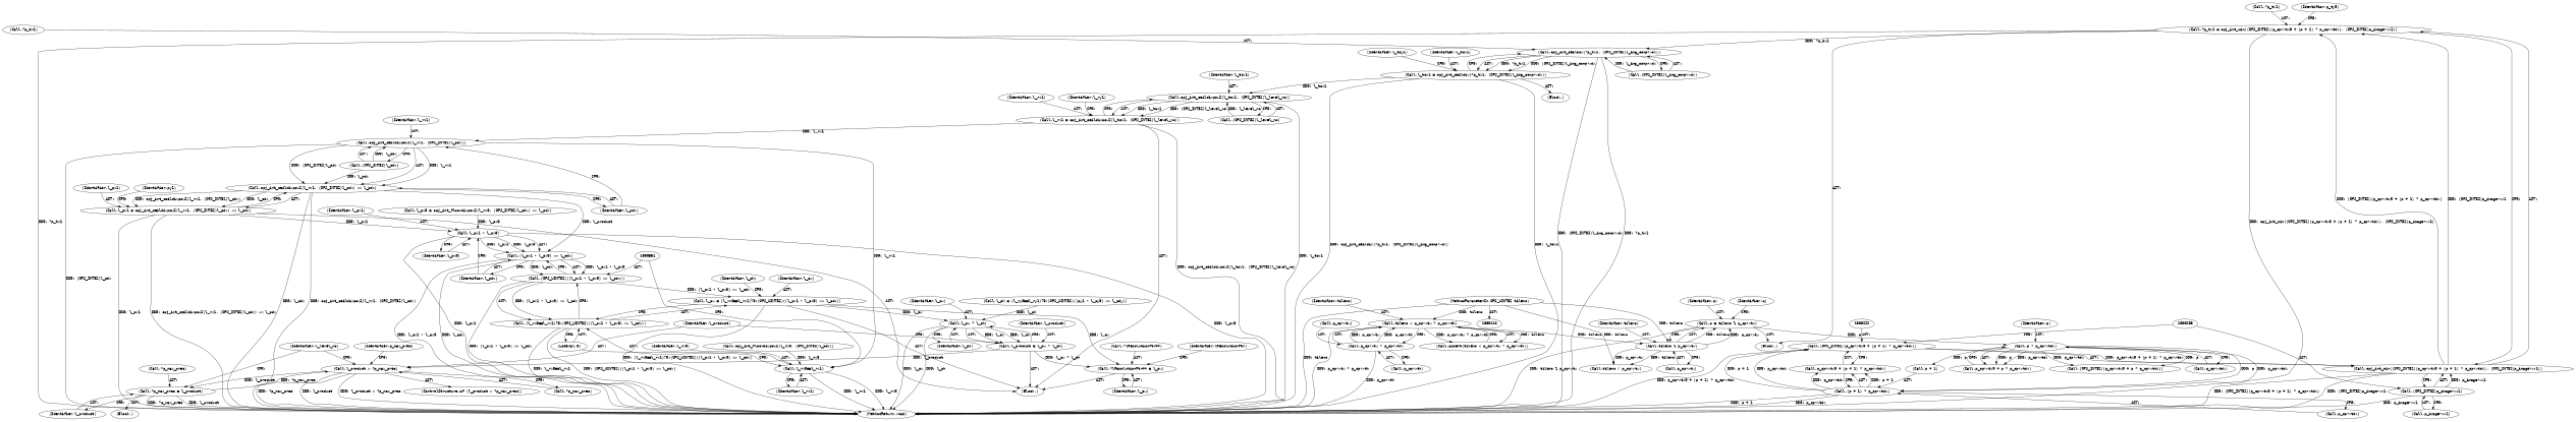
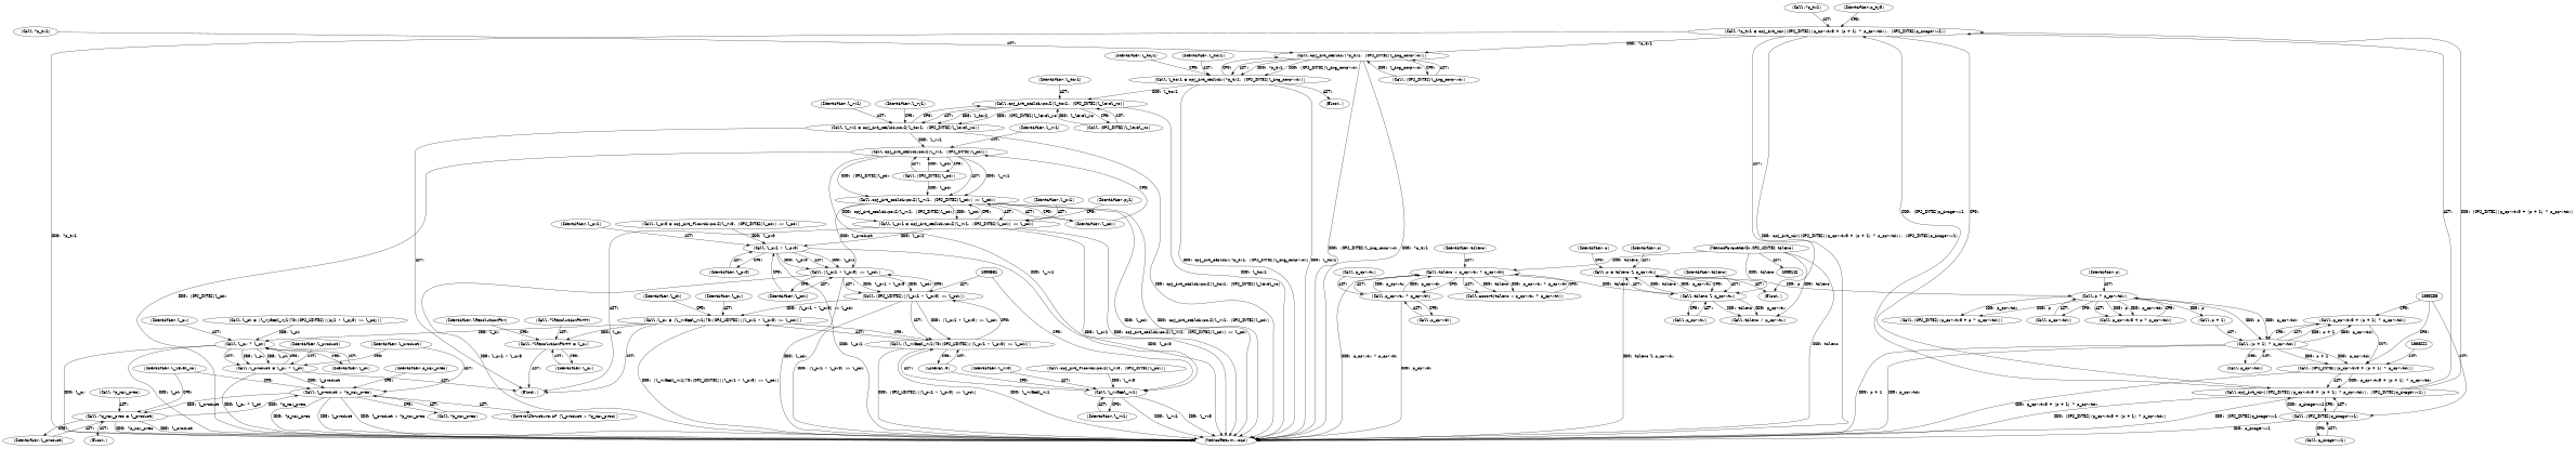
  digraph {
    fontname="DejaVu Sans Mono"
    node [fontname="DejaVu Sans Mono"]
    edge [fontname="DejaVu Sans Mono"]
    n1 [label="(Call,*p_tx1 = opj_int_min((OPJ_INT32)(p_cp->tx0 + (p + 1) * p_cp->tdx), (OPJ_INT32)p_image->x1))"]
    n2 [label="(Call,opj_int_min((OPJ_INT32)(p_cp->tx0 + (p + 1) * p_cp->tdx), (OPJ_INT32)p_image->x1))"]
    n3 [label="(Call,opj_int_ceildiv(*p_tx1, (OPJ_INT32)l_img_comp->dx))"]
    n4 [label="(MethodReturn,void)"]
    n5 [label="(Block,)"]
    n6 [label="(Call,(OPJ_INT32)p_image->x1)"]
    n7 [label="(Call,l_tcx1 = opj_int_ceildiv(*p_tx1, (OPJ_INT32)l_img_comp->dx))"]
    n8 [label="(Call,(OPJ_INT32)l_img_comp->dx)"]
    n9 [label="(Call,p_image->x1)"]
    n10 [label="(Call,(OPJ_INT32)(p_cp->tx0 + (p + 1) * p_cp->tdx))"]
    n11 [label="(Call,p_cp->tx0 + (p + 1) * p_cp->tdx)"]
    n12 [label="(Call,(p + 1) * p_cp->tdx)"]
    n13 [label="(Call,p_cp->tdx)"]
    n14 [label="(Call,p * p_cp->tdx)"]
    n15 [label="(Call,(OPJ_INT32)(p_cp->tx0 + p * p_cp->tdx))"]
    n16 [label="(Call,p_cp->tdx)"]
    n17 [label="(Call,p_cp->tx0 + p * p_cp->tdx)"]
    n18 [label="(Call,p + 1)"]
    n19 [label="(Call,p = tileno % p_cp->tw)"]
    n20 [label="(Call,tileno % p_cp->tw)"]
    n21 [label="(Call,tileno / p_cp->tw)"]
    n22 [label="(Call,p_cp->tw)"]
    n23 [label="(Call,tileno < p_cp->tw * p_cp->th)"]
    n24 [label="(Call,p_cp->tw * p_cp->th)"]
    n25 [label="(Call,assert(tileno < p_cp->tw * p_cp->th))"]
    n26 [label="(Call,p_cp->th)"]
    n27 [label="(MethodParameterIn,OPJ_UINT32 tileno)"]
    1000116
    n29 [label="(Call,opj_int_ceildivpow2(l_tcx1, (OPJ_INT32)l_level_no))"]
    n30 [label="(Block,)"]
    n31 [label="(Call,l_rx1 = opj_int_ceildivpow2(l_tcx1, (OPJ_INT32)l_level_no))"]
    n32 [label="(Call,(OPJ_INT32)l_level_no)"]
    n33 [label="(Call,opj_int_ceildivpow2(l_rx1, (OPJ_INT32)l_pdx))"]
    n34 [label="(Block,)"]
    n35 [label="(Call,opj_int_ceildivpow2(l_rx1, (OPJ_INT32)l_pdx) << l_pdx)"]
    n36 [label="(Call,l_rx0==l_rx1)"]
    n37 [label="(Call,(OPJ_INT32)l_pdx)"]
    n38 [label="(Call,l_px1 = opj_int_ceildivpow2(l_rx1, (OPJ_INT32)l_pdx) << l_pdx)"]
    n39 [label="(Call,(l_px1 - l_px0) >> l_pdx)"]
    n40 [label="(Identifier,l_pdx)"]
    n41 [label="(Call,(l_rx0==l_rx1)?0:(OPJ_UINT32)((l_px1 - l_px0) >> l_pdx))"]
    n42 [label="(Identifier,l_rx1)"]
    n43 [label="(Call,l_px1 - l_px0)"]
    n44 [label="(Call,(OPJ_UINT32)((l_px1 - l_px0) >> l_pdx))"]
    n45 [label="(Identifier,l_pdx)"]
    n46 [label="(Identifier,l_px0)"]
    n47 [label="(Call,l_pw = (l_rx0==l_rx1)?0:(OPJ_UINT32)((l_px1 - l_px0) >> l_pdx))"]
    n48 [label="(Call,*lResolutionPtr++ = l_pw)"]
    n49 [label="(Call,l_pw * l_ph)"]
    n50 [label="(Literal,0)"]
    n51 [label="(Identifier,l_pw)"]
    n52 [label="(Call,l_product = l_pw * l_ph)"]
    n53 [label="(Identifier,l_ph)"]
    n54 [label="(Call,l_product > *p_max_prec)"]
    n55 [label="(Call,*p_max_prec = l_product)"]
    n56 [label="(Call,*p_max_prec)"]
    n57 [label="(ControlStructure,if (l_product > *p_max_prec))"]
    n58 [label="(Identifier,l_product)"]
    n59 [label="(Block,)"]
    n60 [label="(Identifier,l_tcx1)"]
    n61 [label="(Identifier,p)"]
    n62 [label="(Identifier,tileno)"]
    n63 [label="(Identifier,l_product)"]
    n64 [label="(Identifier,l_pw)"]
    n65 [label="(Identifier,l_px1)"]
    n66 [label="(Identifier,l_rx1)"]
    n67 [label="(Identifier,lResolutionPtr)"]
    n68 [label="(Identifier,l_tcy1)"]
    n69 [label="(Identifier,l_level_no)"]
    n70 [label="(Call,l_ph = (l_ry0==l_ry1)?0:(OPJ_UINT32)((py1 - l_py0) >> l_pdy))"]
    n71 [label="(Identifier,l_rx0)"]
    n72 [label="(Identifier,l_product)"]
    n73 [label="(Identifier,l_ry1)"]
    n74 [label="(Call,*p_tx1)"]
    n75 [label="(Identifier,l_pw)"]
    n76 [label="(Call,*p_max_prec)"]
    n77 [label="(Call,l_px0 = opj_int_floordivpow2(l_rx0, (OPJ_INT32)l_pdx) << l_pdx)"]
    n78 [label="(Identifier,l_rx1)"]
    n79 [label="(Identifier,q)"]
    n80 [label="(Identifier,p_ty0)"]
    n81 [label="(Call,*lResolutionPtr++)"]
    n82 [label="(Call,p_cp->tw)"]
    n83 [label="(Identifier,tileno)"]
    n84 [label="(Identifier,py1)"]
    n85 [label="(Identifier,l_ph)"]
    n86 [label="(Call,*p_tx1)"]
    n87 [label="(Identifier,l_px1)"]
    n88 [label="(Identifier,l_tcx1)"]
    n89 [label="(Identifier,p_max_prec)"]
    n90 [label="(Call,opj_int_floordivpow2(l_rx0, (OPJ_INT32)l_pdx))"]
    n91 [label="(Identifier,p)"]
    1000222
    1000235
    1000551
    n1 -> n2 [label="CFG: "]
    n1 -> n3 [label="DDG: *p_tx1"]
    n1 -> n4 [label="DDG: *p_tx1"]
    n1 -> n4 [label="DDG: opj_int_min((OPJ_INT32)(p_cp->tx0 + (p + 1) * p_cp->tdx), (OPJ_INT32)p_image->x1)"]
    n1 -> n5 [label="AST: "]
    n2 -> n1 [label="AST: "]
    n2 -> n1 [label="DDG: (OPJ_INT32)(p_cp->tx0 + (p + 1) * p_cp->tdx)"]
    n2 -> n1 [label="DDG: (OPJ_INT32)p_image->x1"]
    n2 -> n4 [label="DDG: (OPJ_INT32)(p_cp->tx0 + (p + 1) * p_cp->tdx)"]
    n2 -> n4 [label="DDG: (OPJ_INT32)p_image->x1"]
    n2 -> n6 [label="CFG: "]
    n3 -> n4 [label="DDG: (OPJ_INT32)l_img_comp->dx"]
    n3 -> n4 [label="DDG: *p_tx1"]
    n3 -> n7 [label="AST: "]
    n3 -> n7 [label="DDG: *p_tx1"]
    n3 -> n7 [label="DDG: (OPJ_INT32)l_img_comp->dx"]
    n3 -> n8 [label="CFG: "]
    n6 -> n2 [label="AST: "]
    n6 -> n2 [label="DDG: p_image->x1"]
    n6 -> n4 [label="DDG: p_image->x1"]
    n6 -> n9 [label="CFG: "]
    n7 -> n3 [label="CFG: "]
    n7 -> n4 [label="DDG: l_tcx1"]
    n7 -> n4 [label="DDG: opj_int_ceildiv(*p_tx1, (OPJ_INT32)l_img_comp->dx)"]
    n7 -> n29 [label="DDG: l_tcx1"]
    n7 -> n30 [label="AST: "]
    n8 -> n3 [label="AST: "]
    n8 -> n3 [label="DDG: l_img_comp->dx"]
    n9 -> n6 [label="AST: "]
    n10 -> n2 [label="AST: "]
    n10 -> n2 [label="DDG: p_cp->tx0 + (p + 1) * p_cp->tdx"]
    n10 -> n4 [label="DDG: p_cp->tx0 + (p + 1) * p_cp->tdx"]
-   n10 -> n11 [label="CFG: "]
+   1000235 -> n11 [label="CFG: "]
    n11 -> n10 [label="INT: "]
    n11 -> n12 [label="CFG: "]
    n12 -> n4 [label="DDG: p + 1"]
    n12 -> n4 [label="DDG: p_cp->tdx"]
    n12 -> n10 [label="DDG: p + 1"]
    n12 -> n10 [label="DDG: p_cp->tdx"]
    n12 -> n11 [label="AST: "]
    n12 -> n11 [label="DDG: p + 1"]
    n12 -> n11 [label="DDG: p_cp->tdx"]
    n12 -> n13 [label="CFG: "]
    n13 -> n12 [label="AST: "]
    n14 -> n12 [label="DDG: p"]
    n14 -> n12 [label="DDG: p_cp->tdx"]
    n14 -> n15 [label="DDG: p"]
    n14 -> n15 [label="DDG: p_cp->tdx"]
    n14 -> n16 [label="CFG: "]
    n14 -> n17 [label="AST: "]
    n14 -> n17 [label="DDG: p"]
    n14 -> n17 [label="DDG: p_cp->tdx"]
    n14 -> n18 [label="DDG: p"]
    n16 -> n14 [label="AST: "]
    n17 -> n14 [label="CFG: "]
    n18 -> n12 [label="AST: "]
    n19 -> n4 [label="DDG: tileno % p_cp->tw"]
    n19 -> n5 [label="AST: "]
    n19 -> n14 [label="DDG: p"]
    n19 -> n20 [label="CFG: "]
    n20 -> n19 [label="AST: "]
    n20 -> n19 [label="DDG: tileno"]
    n20 -> n19 [label="DDG: p_cp->tw"]
    n20 -> n21 [label="DDG: tileno"]
    n20 -> n21 [label="DDG: p_cp->tw"]
    n20 -> n22 [label="CFG: "]
    n22 -> n20 [label="AST: "]
    n23 -> n4 [label="DDG: p_cp->tw * p_cp->th"]
    n23 -> n20 [label="DDG: tileno"]
    n23 -> n24 [label="CFG: "]
    n23 -> n25 [label="AST: "]
    n23 -> n25 [label="DDG: tileno"]
    n23 -> n25 [label="DDG: p_cp->tw * p_cp->th"]
    n24 -> n4 [label="DDG: p_cp->th"]
    n24 -> n23 [label="AST: "]
    n24 -> n23 [label="DDG: p_cp->tw"]
    n24 -> n23 [label="DDG: p_cp->th"]
    n24 -> n26 [label="CFG: "]
    n25 -> n23 [label="CFG: "]
    n26 -> n24 [label="AST: "]
    n27 -> n4 [label="DDG: tileno"]
    n27 -> n20 [label="DDG: tileno"]
    n27 -> n21 [label="DDG: tileno"]
    n27 -> n23 [label="DDG: tileno"]
    n27 -> 1000116 [label="AST: "]
    n29 -> n4 [label="DDG: l_tcx1"]
    n29 -> n31 [label="AST: "]
    n29 -> n31 [label="DDG: l_tcx1"]
    n29 -> n31 [label="DDG: (OPJ_INT32)l_level_no"]
    n29 -> n32 [label="CFG: "]
    n31 -> n4 [label="DDG: opj_int_ceildivpow2(l_tcx1, (OPJ_INT32)l_level_no)"]
    n31 -> n29 [label="CFG: "]
    n31 -> n33 [label="DDG: l_rx1"]
    n31 -> n34 [label="AST: "]
    n32 -> n29 [label="AST: "]
    n32 -> n29 [label="DDG: l_level_no"]
    n33 -> n4 [label="DDG: (OPJ_INT32)l_pdx"]
    n33 -> n35 [label="AST: "]
    n33 -> n35 [label="DDG: l_rx1"]
    n33 -> n35 [label="DDG: (OPJ_INT32)l_pdx"]
    n33 -> n36 [label="DDG: l_rx1"]
    n33 -> n37 [label="CFG: "]
    n35 -> n4 [label="DDG: l_pdx"]
    n35 -> n4 [label="DDG: opj_int_ceildivpow2(l_rx1, (OPJ_INT32)l_pdx)"]
    n35 -> n38 [label="AST: "]
    n35 -> n38 [label="DDG: opj_int_ceildivpow2(l_rx1, (OPJ_INT32)l_pdx)"]
    n35 -> n38 [label="DDG: l_pdx"]
    n35 -> n39 [label="DDG: l_product"]
    n35 -> n40 [label="CFG: "]
    n36 -> n4 [label="DDG: l_rx1"]
    n36 -> n4 [label="DDG: l_rx0"]
    n36 -> n41 [label="AST: "]
    n36 -> n42 [label="CFG: "]
    n37 -> n33 [label="AST: "]
    n37 -> n33 [label="DDG: l_pdx"]
    n37 -> n35 [label="DDG: l_pdx"]
    n38 -> n4 [label="DDG: l_px1"]
    n38 -> n4 [label="DDG: opj_int_ceildivpow2(l_rx1, (OPJ_INT32)l_pdx) << l_pdx"]
    n38 -> n34 [label="AST: "]
    n38 -> n35 [label="CFG: "]
    n38 -> n43 [label="DDG: l_px1"]
    n39 -> n4 [label="DDG: l_px1 - l_px0"]
    n39 -> n4 [label="DDG: l_pdx"]
    n39 -> n44 [label="AST: "]
    n39 -> n44 [label="DDG: l_px1 - l_px0"]
    n39 -> n44 [label="DDG: l_pdx"]
    n39 -> n45 [label="CFG: "]
    n40 -> n33 [label="CFG: "]
    n40 -> n35 [label="AST: "]
    n41 -> n4 [label="DDG: (OPJ_UINT32)((l_px1 - l_px0) >> l_pdx)"]
    n41 -> n4 [label="DDG: l_rx0==l_rx1"]
    n41 -> n44 [label="CFG: "]
    n41 -> n47 [label="AST: "]
    n41 -> n50 [label="CFG: "]
    n42 -> n36 [label="AST: "]
    n43 -> n4 [label="DDG: l_px1"]
    n43 -> n4 [label="DDG: l_px0"]
    n43 -> n39 [label="AST: "]
    n43 -> n39 [label="DDG: l_px1"]
    n43 -> n39 [label="DDG: l_px0"]
    n43 -> n46 [label="CFG: "]
    n44 -> n4 [label="DDG: (l_px1 - l_px0) >> l_pdx"]
    n44 -> n39 [label="CFG: "]
    n44 -> n41 [label="AST: "]
    n44 -> n41 [label="DDG: (l_px1 - l_px0) >> l_pdx"]
    n44 -> n47 [label="DDG: (l_px1 - l_px0) >> l_pdx"]
    n45 -> n39 [label="AST: "]
    n45 -> n43 [label="CFG: "]
    n46 -> n43 [label="AST: "]
    n47 -> n4 [label="DDG: (l_rx0==l_rx1)?0:(OPJ_UINT32)((l_px1 - l_px0) >> l_pdx)"]
    n47 -> n34 [label="AST: "]
    n47 -> n41 [label="CFG: "]
    n47 -> n48 [label="DDG: l_pw"]
    n47 -> n49 [label="DDG: l_pw"]
    n48 -> n34 [label="AST: "]
    n48 -> n51 [label="CFG: "]
    n49 -> n4 [label="DDG: l_pw"]
    n49 -> n4 [label="DDG: l_ph"]
    n49 -> n52 [label="AST: "]
    n49 -> n52 [label="DDG: l_pw"]
    n49 -> n52 [label="DDG: l_ph"]
    n49 -> n53 [label="CFG: "]
    n50 -> n36 [label="CFG: "]
    n50 -> n41 [label="AST: "]
    n51 -> n48 [label="AST: "]
-   n52 -> n48 [label="DDG: l_pw * l_ph"]
+   n52 -> n4 [label="DDG: l_pw * l_ph"]
    n52 -> n34 [label="AST: "]
    n52 -> n49 [label="CFG: "]
    n52 -> n54 [label="DDG: l_product"]
    n53 -> n49 [label="AST: "]
    n54 -> n4 [label="DDG: *p_max_prec"]
    n54 -> n4 [label="DDG: l_product"]
    n54 -> n4 [label="DDG: l_product > *p_max_prec"]
    n54 -> n55 [label="DDG: l_product"]
    n54 -> n56 [label="CFG: "]
    n54 -> n57 [label="AST: "]
    n55 -> n4 [label="DDG: l_product"]
    n55 -> n4 [label="DDG: *p_max_prec"]
    n55 -> n54 [label="DDG: *p_max_prec"]
    n55 -> n58 [label="CFG: "]
    n55 -> n59 [label="AST: "]
    n56 -> n54 [label="AST: "]
    n58 -> n55 [label="AST: "]
    n60 -> n7 [label="AST: "]
    n61 -> n14 [label="AST: "]
    n62 -> n20 [label="AST: "]
    n63 -> n52 [label="AST: "]
    n64 -> n49 [label="AST: "]
    n65 -> n38 [label="AST: "]
    n66 -> n31 [label="AST: "]
    n67 -> n48 [label="CFG: "]
    n68 -> n7 [label="CFG: "]
    n69 -> n54 [label="CFG: "]
    n69 -> n55 [label="CFG: "]
    n70 -> n49 [label="DDG: l_ph"]
    n71 -> n36 [label="AST: "]
    n72 -> n52 [label="CFG: "]
    n72 -> n54 [label="AST: "]
    n73 -> n31 [label="CFG: "]
    n74 -> n1 [label="AST: "]
    n75 -> n47 [label="AST: "]
    n76 -> n55 [label="AST: "]
    n77 -> n43 [label="DDG: l_px0"]
    n78 -> n33 [label="AST: "]
    n79 -> n19 [label="CFG: "]
    n80 -> n1 [label="CFG: "]
    n81 -> n48 [label="AST: "]
    n82 -> n24 [label="AST: "]
    n83 -> n23 [label="AST: "]
    n84 -> n38 [label="CFG: "]
    n85 -> n47 [label="CFG: "]
    n86 -> n3 [label="AST: "]
    n87 -> n43 [label="AST: "]
    n88 -> n29 [label="AST: "]
    n89 -> n54 [label="CFG: "]
    n90 -> n36 [label="DDG: l_rx0"]
    n91 -> n19 [label="AST: "]
    1000222 -> n10 [label="AST: "]
    1000235 -> n6 [label="AST: "]
    1000235 -> n10 [label="CFG: "]
    1000551 -> n36 [label="CFG: "]
    1000551 -> n44 [label="AST: "]
  }
